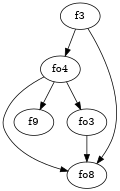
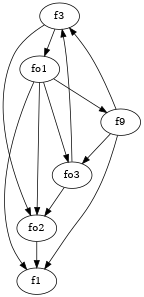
  strict digraph {
    edge [weight=2]
    f3
-   fo1 [label=fo4]
-   fo2 [label=fo8]
+   fo1
+   fo2
    n4 [label=f9]
+   f1
    fo3
    f3 -> fo1
    f3 -> fo2
    fo1 -> fo2
    fo1 -> n4
+   fo1 -> f1
    fo1 -> fo3
+   fo2 -> f1
+   n4 -> f3
+   n4 -> f1
+   n4 -> fo3
+   fo3 -> f3
    fo3 -> fo2
  }
